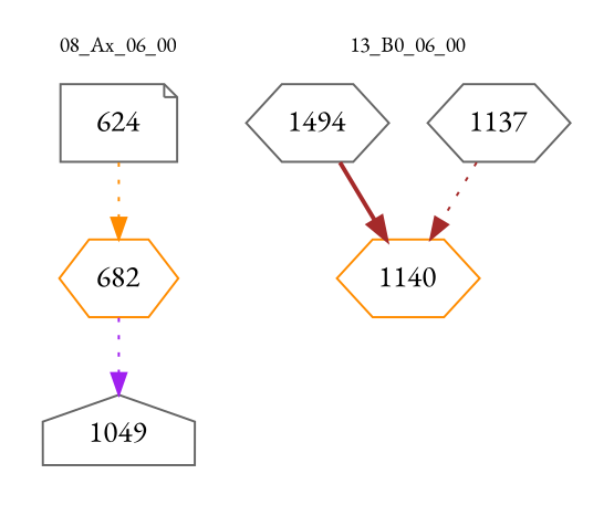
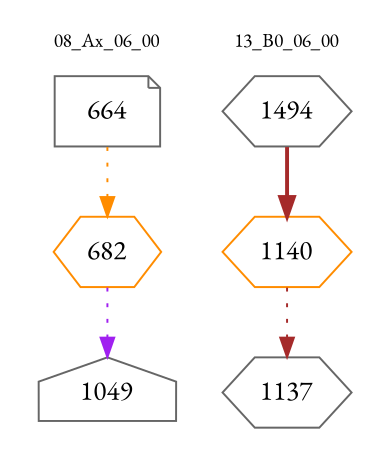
  digraph {
    fontname="EB Garamond"
    node [color=gray40 fontname="EB Garamond" shape=hexagon]
    edge [color=brown fontname="EB Garamond" style=dotted]
    n1 [color=darkorange label=682]
-   n2 [label=624 shape=note]
+   n2 [label=664 shape=note]
    n3 [label=1049 shape=house]
    n4 [color=darkorange label=1140]
    n5 [label=1137]
    n6 [label=1494]
    subgraph cluster_1 {
      color=white
      fontsize=10
      label="08_Ax_06_00"
      n1
      n2
      n3
    }
    subgraph cluster_2 {
      color=white
      fontsize=10
      label="13_B0_06_00"
      n4
      n5
      n6
    }
    n1 -> n3 [color=purple]
    n2 -> n1 [color=darkorange]
-   n5 -> n4
+   n4 -> n5
    n6 -> n4 [style=bold]
  }
